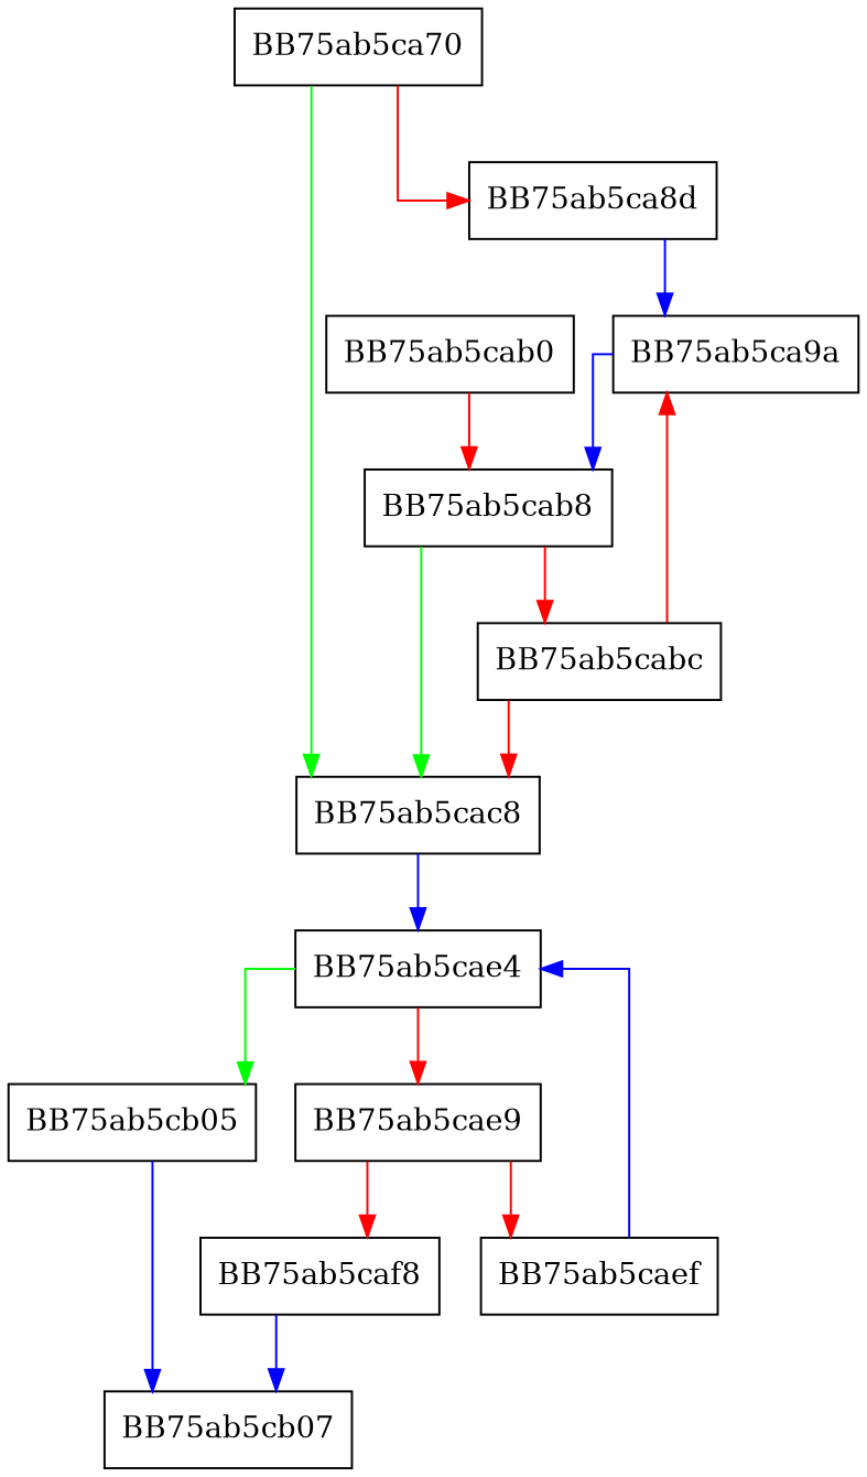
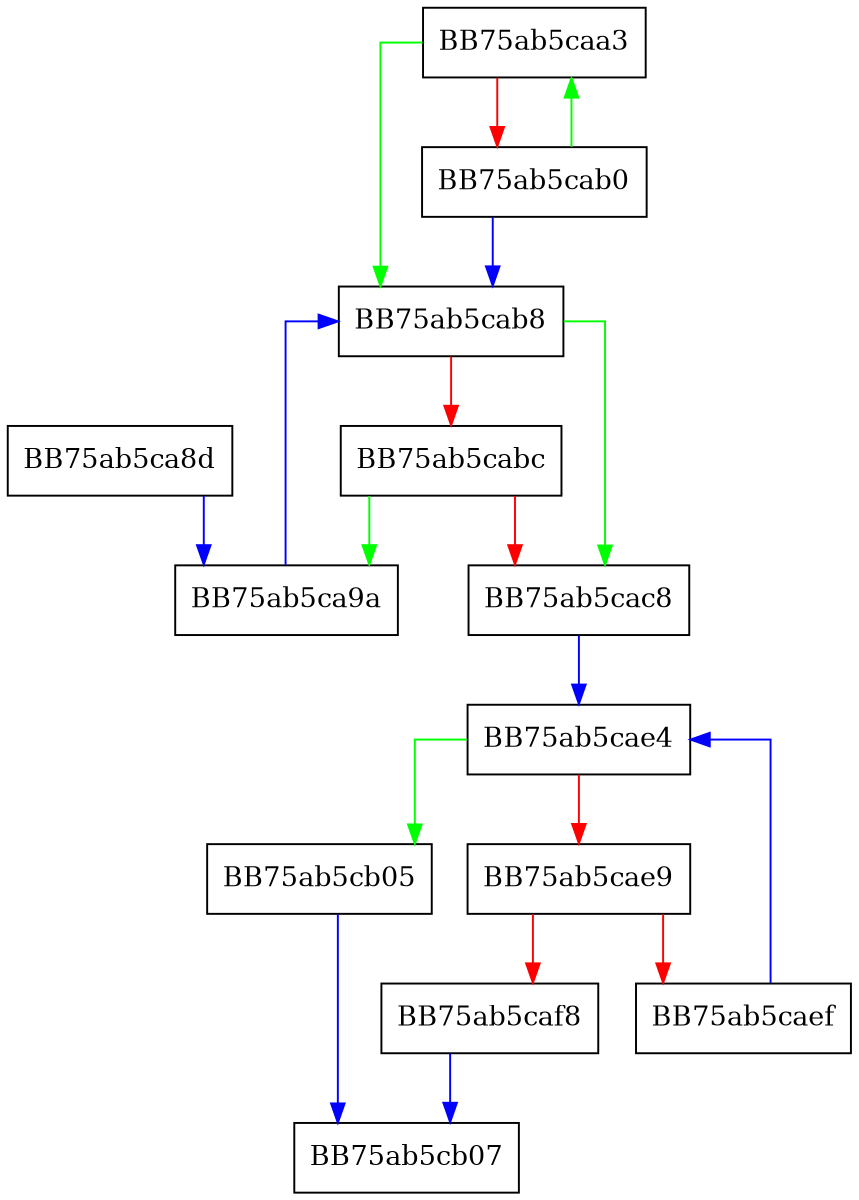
  digraph {
    splines=ortho
    node [shape=box]
    edge [color=red]
-   BB75ab5ca70
    BB75ab5cac8
    BB75ab5ca8d
    BB75ab5cae4
    BB75ab5ca9a
    BB75ab5cb05
    BB75ab5cae9
    BB75ab5cab8
+   BB75ab5caa3
    BB75ab5cab0
    BB75ab5cabc
    BB75ab5cb07
    BB75ab5caf8
    BB75ab5caef
-   BB75ab5ca70 -> BB75ab5cac8 [color=green]
-   BB75ab5ca70 -> BB75ab5ca8d
    BB75ab5cac8 -> BB75ab5cae4 [color=blue]
    BB75ab5ca8d -> BB75ab5ca9a [color=blue]
    BB75ab5cae4 -> BB75ab5cb05 [color=green]
    BB75ab5cae4 -> BB75ab5cae9
    BB75ab5ca9a -> BB75ab5cab8 [color=blue]
    BB75ab5cb05 -> BB75ab5cb07 [color=blue]
    BB75ab5cae9 -> BB75ab5caf8
    BB75ab5cae9 -> BB75ab5caef
    BB75ab5cab8 -> BB75ab5cac8 [color=green]
    BB75ab5cab8 -> BB75ab5cabc
-   BB75ab5cab0 -> BB75ab5cab8
+   BB75ab5caa3 -> BB75ab5cab8 [color=green]
+   BB75ab5caa3 -> BB75ab5cab0
+   BB75ab5cab0 -> BB75ab5cab8 [color=blue]
+   BB75ab5cab0 -> BB75ab5caa3 [color=green]
    BB75ab5cabc -> BB75ab5cac8
-   BB75ab5cabc -> BB75ab5ca9a
+   BB75ab5cabc -> BB75ab5ca9a [color=green]
    BB75ab5caf8 -> BB75ab5cb07 [color=blue]
    BB75ab5caef -> BB75ab5cae4 [color=blue]
  }
